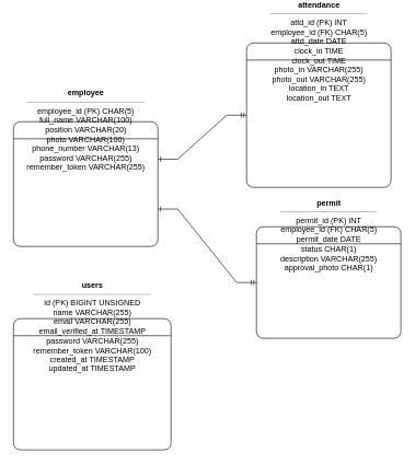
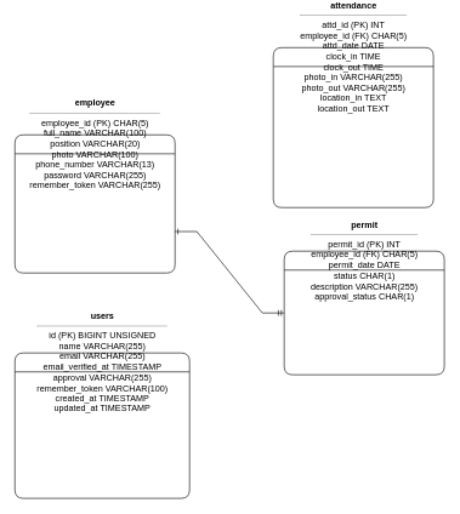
  <mxCell id="0" />
  <mxCell id="1" parent="0" />
  <mxCell id="2" value="&lt;b&gt;employee&lt;/b&gt;&lt;hr size=&quot;1&quot;&gt;employee_id (PK) CHAR(5)&lt;br&gt;full_name VARCHAR(100)&lt;br&gt;position VARCHAR(20)&lt;br&gt;photo VARCHAR(100)&lt;br&gt;phone_number VARCHAR(13)&lt;br&gt;password VARCHAR(255)&lt;br&gt;remember_token VARCHAR(255)" style="swimlane;fontStyle=0;childLayout=stackLayout;horizontal=1;startSize=26;fillColor=#ffffff;horizontalStack=0;resizeParent=1;resizeParentMax=0;resizeLast=0;collapsible=1;marginBottom=0;html=1;align=center;rounded=1;shadow=0;strokeWidth=1;" parent="1" vertex="1"><mxGeometry x="20" y="140" width="220" height="190" as="geometry" /></mxCell>
  <mxCell id="3" value="&lt;b&gt;attendance&lt;/b&gt;&lt;hr size=&quot;1&quot;&gt;attd_id (PK) INT&lt;br&gt;employee_id (FK) CHAR(5)&lt;br&gt;attd_date DATE&lt;br&gt;clock_in TIME&lt;br&gt;clock_out TIME&lt;br&gt;photo_in VARCHAR(255)&lt;br&gt;photo_out VARCHAR(255)&lt;br&gt;location_in TEXT&lt;br&gt;location_out TEXT" style="swimlane;fontStyle=0;childLayout=stackLayout;horizontal=1;startSize=26;fillColor=#ffffff;horizontalStack=0;resizeParent=1;resizeParentMax=0;resizeLast=0;collapsible=1;marginBottom=0;html=1;align=center;rounded=1;shadow=0;strokeWidth=1;" parent="1" vertex="1"><mxGeometry x="375" y="20" width="220" height="220" as="geometry" /></mxCell>
- <mxCell id="4" value="&lt;b&gt;permit&lt;/b&gt;&lt;hr size=&quot;1&quot;&gt;permit_id (PK) INT&lt;br&gt;employee_id (FK) CHAR(5)&lt;br&gt;permit_date DATE&lt;br&gt;status CHAR(1)&lt;br&gt;description VARCHAR(255)&lt;br&gt;approval_photo CHAR(1)" style="swimlane;fontStyle=0;childLayout=stackLayout;horizontal=1;startSize=26;fillColor=#ffffff;horizontalStack=0;resizeParent=1;resizeParentMax=0;resizeLast=0;collapsible=1;marginBottom=0;html=1;align=center;rounded=1;shadow=0;strokeWidth=1;" parent="1" vertex="1"><mxGeometry x="390" y="300" width="220" height="170" as="geometry" /></mxCell>
- <mxCell id="5" value="&lt;b&gt;users&lt;/b&gt;&lt;hr size=&quot;1&quot;&gt;id (PK) BIGINT UNSIGNED&lt;br&gt;name VARCHAR(255)&lt;br&gt;email VARCHAR(255)&lt;br&gt;email_verified_at TIMESTAMP&lt;br&gt;password VARCHAR(255)&lt;br&gt;remember_token VARCHAR(100)&lt;br&gt;created_at TIMESTAMP&lt;br&gt;updated_at TIMESTAMP" style="swimlane;fontStyle=0;childLayout=stackLayout;horizontal=1;startSize=26;fillColor=#ffffff;horizontalStack=0;resizeParent=1;resizeParentMax=0;resizeLast=0;collapsible=1;marginBottom=0;html=1;align=center;rounded=1;shadow=0;strokeWidth=1;" parent="1" vertex="1"><mxGeometry x="20" y="440" width="240" height="200" as="geometry" /></mxCell>
- <mxCell id="6" value="" style="edgeStyle=entityRelationEdgeStyle;endArrow=ERmandOne;startArrow=ERone;html=1;rounded=0;entryX=0;entryY=0.5;entryDx=0;entryDy=0;exitX=1;exitY=0.3;exitDx=0;exitDy=0;" parent="1" source="2" target="3" edge="1"><mxGeometry width="100" height="100" relative="1" as="geometry"><mxPoint x="260" y="190" as="sourcePoint" /><mxPoint x="360" y="130" as="targetPoint" /></mxGeometry></mxCell>
+ <mxCell id="4" value="&lt;b&gt;permit&lt;/b&gt;&lt;hr size=&quot;1&quot;&gt;permit_id (PK) INT&lt;br&gt;employee_id (FK) CHAR(5)&lt;br&gt;permit_date DATE&lt;br&gt;status CHAR(1)&lt;br&gt;description VARCHAR(255)&lt;br&gt;approval_status CHAR(1)" style="swimlane;fontStyle=0;childLayout=stackLayout;horizontal=1;startSize=26;fillColor=#ffffff;horizontalStack=0;resizeParent=1;resizeParentMax=0;resizeLast=0;collapsible=1;marginBottom=0;html=1;align=center;rounded=1;shadow=0;strokeWidth=1;" parent="1" vertex="1"><mxGeometry x="390" y="300" width="220" height="170" as="geometry" /></mxCell>
+ <mxCell id="5" value="&lt;b&gt;users&lt;/b&gt;&lt;hr size=&quot;1&quot;&gt;id (PK) BIGINT UNSIGNED&lt;br&gt;name VARCHAR(255)&lt;br&gt;email VARCHAR(255)&lt;br&gt;email_verified_at TIMESTAMP&lt;br&gt;approval VARCHAR(255)&lt;br&gt;remember_token VARCHAR(100)&lt;br&gt;created_at TIMESTAMP&lt;br&gt;updated_at TIMESTAMP" style="swimlane;fontStyle=0;childLayout=stackLayout;horizontal=1;startSize=26;fillColor=#ffffff;horizontalStack=0;resizeParent=1;resizeParentMax=0;resizeLast=0;collapsible=1;marginBottom=0;html=1;align=center;rounded=1;shadow=0;strokeWidth=1;" parent="1" vertex="1"><mxGeometry x="20" y="440" width="240" height="200" as="geometry" /></mxCell>
  <mxCell id="7" value="" style="edgeStyle=entityRelationEdgeStyle;endArrow=ERmandOne;startArrow=ERone;html=1;rounded=0;entryX=0;entryY=0.5;entryDx=0;entryDy=0;exitX=1;exitY=0.7;exitDx=0;exitDy=0;" parent="1" source="2" target="4" edge="1"><mxGeometry width="100" height="100" relative="1" as="geometry"><mxPoint x="260" y="270" as="sourcePoint" /><mxPoint x="360" y="390" as="targetPoint" /></mxGeometry></mxCell>
